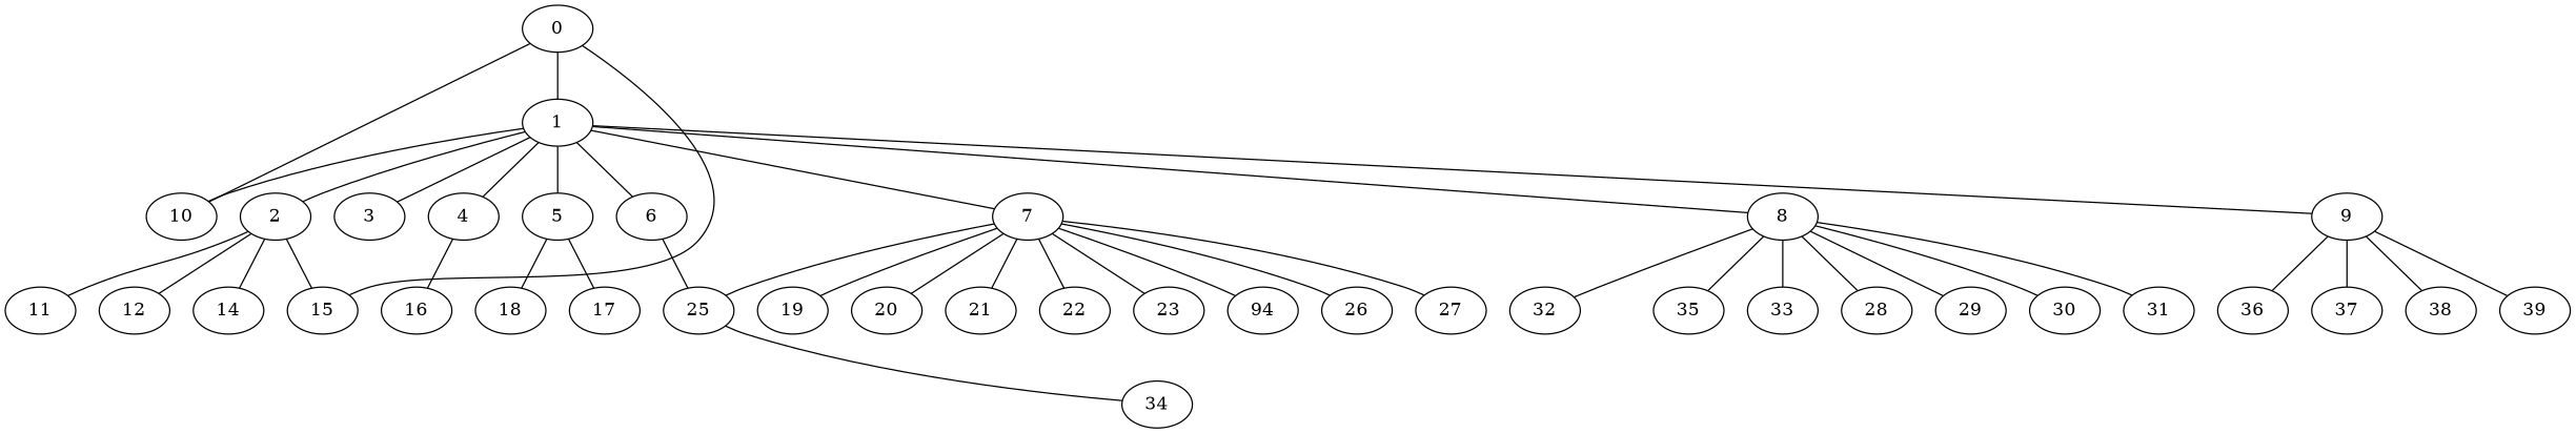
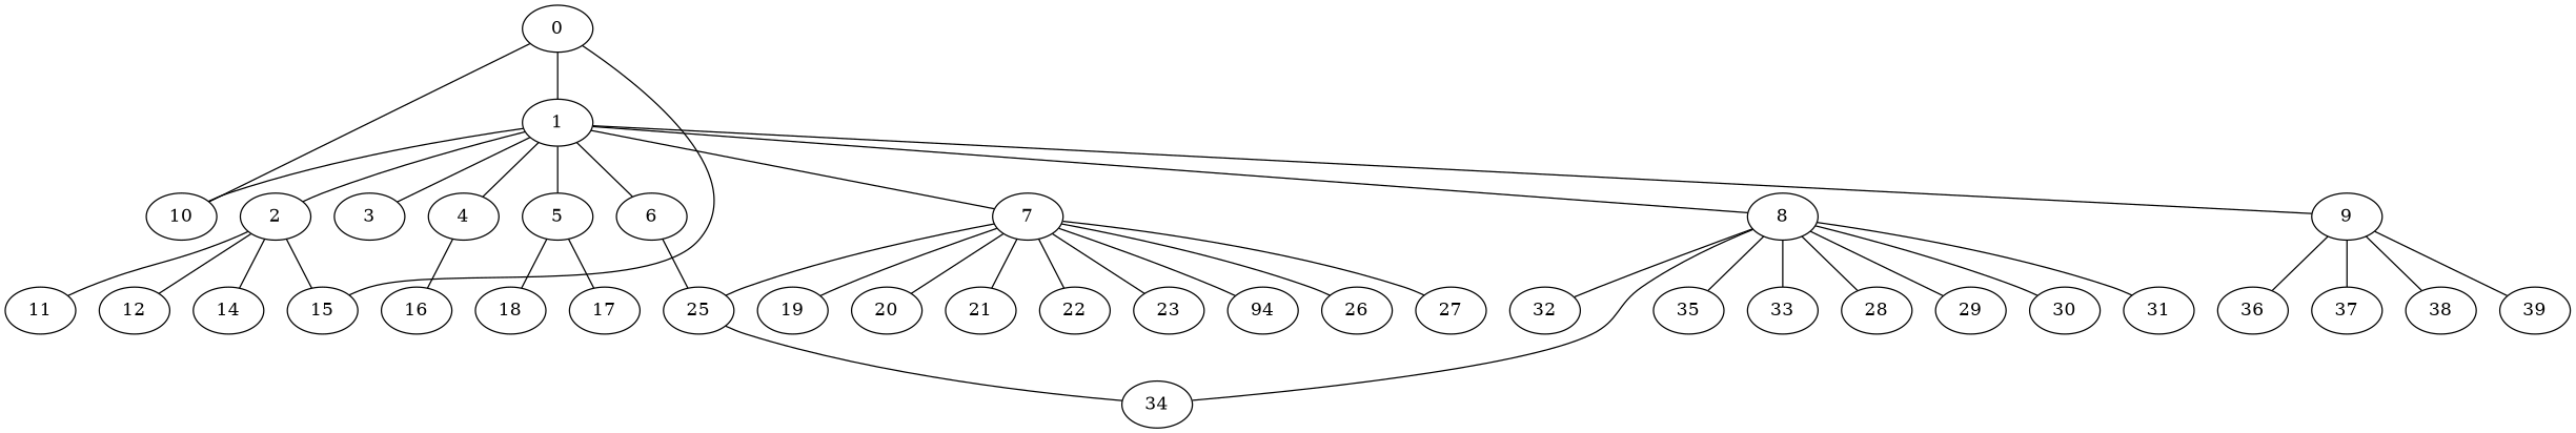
  graph {
    0
    1
    10
    15
    2
    3
    4
    5
    6
    7
    8
    9
    11
    12
    14
    16
    18
    17
    25
    19
    20
    21
    22
    23
    n25 [label=94]
    26
    27
    32
    34
    35
    33
    28
    29
    30
    31
    36
    37
    38
    39
    0 -- 1
    0 -- 10
    0 -- 15
    1 -- 10
    1 -- 2
    1 -- 3
    1 -- 4
    1 -- 5
    1 -- 6
    1 -- 7
    1 -- 8
    1 -- 9
    2 -- 15
    2 -- 11
    2 -- 12
    2 -- 14
    4 -- 16
    5 -- 18
    5 -- 17
    6 -- 25
    7 -- 25
    7 -- 19
    7 -- 20
    7 -- 21
    7 -- 22
    7 -- 23
    7 -- n25
    7 -- 26
    7 -- 27
    8 -- 32
+   8 -- 34
    8 -- 35
    8 -- 33
    8 -- 28
    8 -- 29
    8 -- 30
    8 -- 31
    9 -- 36
    9 -- 37
    9 -- 38
    9 -- 39
    25 -- 34
  }
